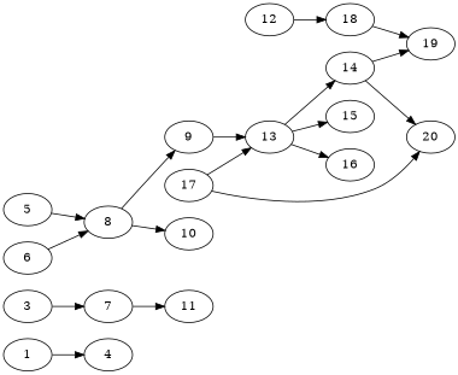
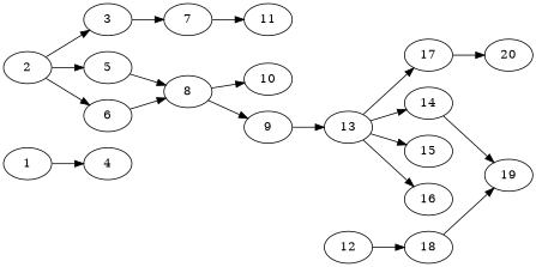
  digraph {
    rankdir=LR
    node [alpha=0.14]
    1 [alpha=0.18 expect_size=46237696]
    4 [expect_size=18056192]
+   2 [alpha=0.03 expect_size=50511872]
    3 [expect_size=28789760]
    5 [alpha=0.01 expect_size=16389120]
    6 [alpha=0.12 expect_size=18657280]
    7 [expect_size=35073024]
    8 [expect_size=32097280]
    11 [expect_size=7718912]
    9 [alpha=0.15 expect_size=40282112]
    10 [alpha=0.15 expect_size=8099840]
    13 [alpha=0.07 expect_size=10828800]
    14 [alpha=0.08 expect_size=44445696]
    15 [alpha=0.07 expect_size=30657536]
    16 [alpha=0.13 expect_size=32685056]
    17 [alpha=0.07 expect_size=13617152]
    12 [alpha=0.16 expect_size=49978368]
    18 [alpha=0.08 expect_size=46283776]
    19 [alpha=0.03 expect_size=31930368]
    20 [alpha=0.18 expect_size=20541440]
    1 -> 4
+   2 -> 3
+   2 -> 5
+   2 -> 6
    3 -> 7
    5 -> 8
    6 -> 8
    7 -> 11
    8 -> 9
    8 -> 10
    9 -> 13
    13 -> 14
    13 -> 15
    13 -> 16
-   17 -> 13
+   13 -> 17
    14 -> 19
-   14 -> 20
    17 -> 20
    12 -> 18
    18 -> 19
  }
